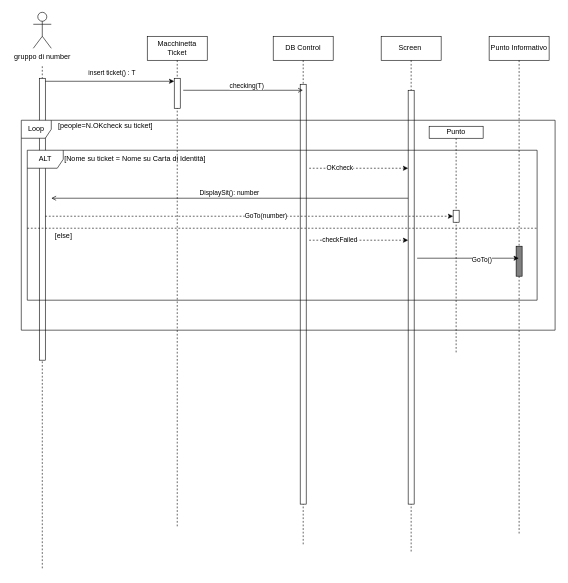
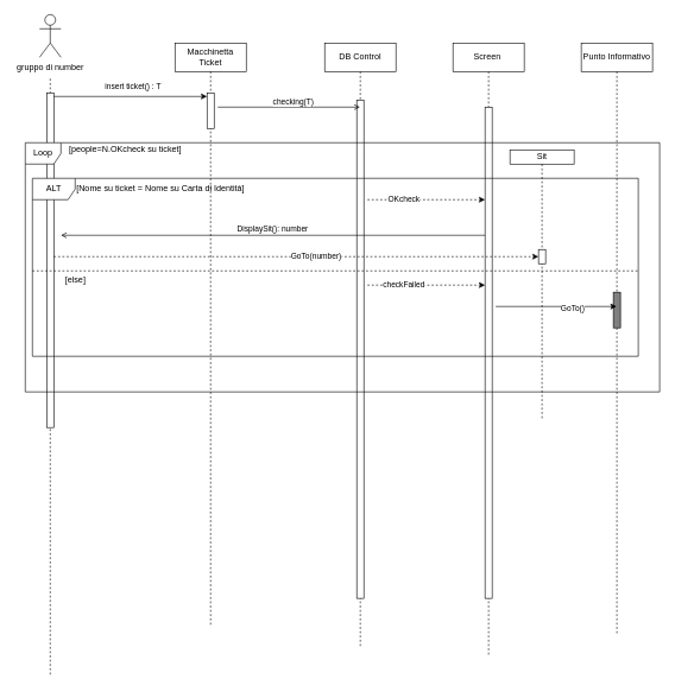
  <mxCell id="0" />
  <mxCell id="1" parent="0" />
  <mxCell id="2" value="DB Control" style="shape=umlLifeline;perimeter=lifelinePerimeter;whiteSpace=wrap;html=1;container=1;dropTarget=0;collapsible=0;recursiveResize=0;outlineConnect=0;portConstraint=eastwest;newEdgeStyle={&quot;edgeStyle&quot;:&quot;elbowEdgeStyle&quot;,&quot;elbow&quot;:&quot;vertical&quot;,&quot;curved&quot;:0,&quot;rounded&quot;:0};" vertex="1" parent="1"><mxGeometry x="455" y="60" width="100" height="850" as="geometry" /></mxCell>
  <mxCell id="3" value="" style="html=1;points=[[0,0,0,0,5],[0,1,0,0,-5],[1,0,0,0,5],[1,1,0,0,-5]];perimeter=orthogonalPerimeter;outlineConnect=0;targetShapes=umlLifeline;portConstraint=eastwest;newEdgeStyle={&quot;curved&quot;:0,&quot;rounded&quot;:0};" vertex="1" parent="2"><mxGeometry x="45" y="80" width="10" height="700" as="geometry" /></mxCell>
  <mxCell id="4" value="Macchinetta Ticket" style="shape=umlLifeline;perimeter=lifelinePerimeter;whiteSpace=wrap;html=1;container=1;dropTarget=0;collapsible=0;recursiveResize=0;outlineConnect=0;portConstraint=eastwest;newEdgeStyle={&quot;edgeStyle&quot;:&quot;elbowEdgeStyle&quot;,&quot;elbow&quot;:&quot;vertical&quot;,&quot;curved&quot;:0,&quot;rounded&quot;:0};" vertex="1" parent="1"><mxGeometry x="245" y="60" width="100" height="820" as="geometry" /></mxCell>
  <mxCell id="5" value="" style="html=1;points=[[0,0,0,0,5],[0,1,0,0,-5],[1,0,0,0,5],[1,1,0,0,-5]];perimeter=orthogonalPerimeter;outlineConnect=0;targetShapes=umlLifeline;portConstraint=eastwest;newEdgeStyle={&quot;curved&quot;:0,&quot;rounded&quot;:0};" vertex="1" parent="4"><mxGeometry x="45" y="70" width="10" height="50" as="geometry" /></mxCell>
  <mxCell id="6" value="gruppo di number" style="shape=umlActor;verticalLabelPosition=bottom;verticalAlign=top;html=1;" vertex="1" parent="1"><mxGeometry x="55" y="20" width="30" height="60" as="geometry" /></mxCell>
  <mxCell id="7" value="Punto Informativo" style="shape=umlLifeline;perimeter=lifelinePerimeter;whiteSpace=wrap;html=1;container=1;dropTarget=0;collapsible=0;recursiveResize=0;outlineConnect=0;portConstraint=eastwest;newEdgeStyle={&quot;edgeStyle&quot;:&quot;elbowEdgeStyle&quot;,&quot;elbow&quot;:&quot;vertical&quot;,&quot;curved&quot;:0,&quot;rounded&quot;:0};" vertex="1" parent="1"><mxGeometry x="815" y="60" width="100" height="830" as="geometry" /></mxCell>
  <mxCell id="8" value="" style="html=1;points=[[0,0,0,0,5],[0,1,0,0,-5],[1,0,0,0,5],[1,1,0,0,-5]];perimeter=orthogonalPerimeter;outlineConnect=0;targetShapes=umlLifeline;portConstraint=eastwest;newEdgeStyle={&quot;curved&quot;:0,&quot;rounded&quot;:0};fillColor=#808080;" vertex="1" parent="7"><mxGeometry x="45" y="350" width="10" height="50" as="geometry" /></mxCell>
  <mxCell id="9" value="Screen&amp;nbsp;" style="shape=umlLifeline;perimeter=lifelinePerimeter;whiteSpace=wrap;html=1;container=1;dropTarget=0;collapsible=0;recursiveResize=0;outlineConnect=0;portConstraint=eastwest;newEdgeStyle={&quot;edgeStyle&quot;:&quot;elbowEdgeStyle&quot;,&quot;elbow&quot;:&quot;vertical&quot;,&quot;curved&quot;:0,&quot;rounded&quot;:0};" vertex="1" parent="1"><mxGeometry x="635" y="60" width="100" height="860" as="geometry" /></mxCell>
  <mxCell id="10" value="" style="html=1;points=[[0,0,0,0,5],[0,1,0,0,-5],[1,0,0,0,5],[1,1,0,0,-5]];perimeter=orthogonalPerimeter;outlineConnect=0;targetShapes=umlLifeline;portConstraint=eastwest;newEdgeStyle={&quot;curved&quot;:0,&quot;rounded&quot;:0};" vertex="1" parent="9"><mxGeometry x="45" y="90" width="10" height="690" as="geometry" /></mxCell>
  <mxCell id="11" value="" style="shape=umlLifeline;perimeter=lifelinePerimeter;whiteSpace=wrap;html=1;container=1;dropTarget=0;collapsible=0;recursiveResize=0;outlineConnect=0;portConstraint=eastwest;newEdgeStyle={&quot;edgeStyle&quot;:&quot;elbowEdgeStyle&quot;,&quot;elbow&quot;:&quot;vertical&quot;,&quot;curved&quot;:0,&quot;rounded&quot;:0};size=0;" vertex="1" parent="1"><mxGeometry x="20" y="110" width="100" height="840" as="geometry" /></mxCell>
  <mxCell id="12" value="" style="html=1;points=[[0,0,0,0,5],[0,1,0,0,-5],[1,0,0,0,5],[1,1,0,0,-5]];perimeter=orthogonalPerimeter;outlineConnect=0;targetShapes=umlLifeline;portConstraint=eastwest;newEdgeStyle={&quot;curved&quot;:0,&quot;rounded&quot;:0};" vertex="1" parent="11"><mxGeometry x="45" y="20" width="10" height="470" as="geometry" /></mxCell>
  <mxCell id="13" value="" style="endArrow=classic;html=1;rounded=0;exitX=1;exitY=0;exitDx=0;exitDy=5;exitPerimeter=0;entryX=0;entryY=0;entryDx=0;entryDy=5;entryPerimeter=0;" edge="1" parent="1" source="12" target="5"><mxGeometry width="50" height="50" relative="1" as="geometry"><mxPoint x="445" y="320" as="sourcePoint" /><mxPoint x="495" y="270" as="targetPoint" /></mxGeometry></mxCell>
  <mxCell id="14" value="insert ticket() : T" style="edgeLabel;html=1;align=center;verticalAlign=middle;resizable=0;points=[];" connectable="0" vertex="1" parent="13"><mxGeometry x="-0.04" y="-3" relative="1" as="geometry"><mxPoint x="7" y="-18" as="offset" /></mxGeometry></mxCell>
  <mxCell id="15" value="Loop" style="shape=umlFrame;whiteSpace=wrap;html=1;pointerEvents=0;recursiveResize=0;container=1;collapsible=0;width=50;" vertex="1" parent="1"><mxGeometry x="35" y="200" width="890" height="350" as="geometry" /></mxCell>
  <mxCell id="16" value="ALT" style="shape=umlFrame;whiteSpace=wrap;html=1;pointerEvents=0;recursiveResize=0;container=1;collapsible=0;width=60;height=30;" vertex="1" parent="15"><mxGeometry x="10" y="50" width="850" height="250" as="geometry" /></mxCell>
  <mxCell id="17" value="[Nome su ticket = Nome su Carta di Identità]" style="text;html=1;" vertex="1" parent="16"><mxGeometry width="250" height="20" relative="1" as="geometry"><mxPoint x="60" as="offset" /></mxGeometry></mxCell>
  <mxCell id="18" value="" style="line;strokeWidth=1;dashed=1;labelPosition=center;verticalLabelPosition=bottom;align=left;verticalAlign=top;spacingLeft=20;spacingTop=15;html=1;whiteSpace=wrap;" vertex="1" parent="16"><mxGeometry y="125" width="850" height="10" as="geometry" /></mxCell>
  <mxCell id="19" value="" style="html=1;labelBackgroundColor=#ffffff;startArrow=none;startFill=0;startSize=6;endArrow=classic;endFill=1;endSize=6;jettySize=auto;orthogonalLoop=1;strokeWidth=1;dashed=1;fontSize=14;rounded=0;" edge="1" parent="16" target="10"><mxGeometry width="60" height="60" relative="1" as="geometry"><mxPoint x="470" y="30" as="sourcePoint" /><mxPoint x="605" y="30" as="targetPoint" /></mxGeometry></mxCell>
  <mxCell id="20" value="OKcheck" style="edgeLabel;html=1;align=center;verticalAlign=middle;resizable=0;points=[];" connectable="0" vertex="1" parent="19"><mxGeometry x="-0.399" y="2" relative="1" as="geometry"><mxPoint as="offset" /></mxGeometry></mxCell>
  <mxCell id="21" value="" style="html=1;labelBackgroundColor=#ffffff;startArrow=none;startFill=0;startSize=6;endArrow=classic;endFill=1;endSize=6;jettySize=auto;orthogonalLoop=1;strokeWidth=1;dashed=1;fontSize=14;rounded=0;" edge="1" parent="16"><mxGeometry width="60" height="60" relative="1" as="geometry"><mxPoint x="470" y="150" as="sourcePoint" /><mxPoint x="635" y="150" as="targetPoint" /></mxGeometry></mxCell>
  <mxCell id="22" value="checkFailed" style="edgeLabel;html=1;align=center;verticalAlign=middle;resizable=0;points=[];" connectable="0" vertex="1" parent="21"><mxGeometry x="-0.399" y="2" relative="1" as="geometry"><mxPoint as="offset" /></mxGeometry></mxCell>
  <mxCell id="23" value="" style="edgeStyle=none;orthogonalLoop=1;jettySize=auto;html=1;rounded=0;" edge="1" parent="16" target="7"><mxGeometry width="100" relative="1" as="geometry"><mxPoint x="650" y="180" as="sourcePoint" /><mxPoint x="750" y="180" as="targetPoint" /><Array as="points" /></mxGeometry></mxCell>
  <mxCell id="24" value="GoTo()" style="edgeLabel;html=1;align=center;verticalAlign=middle;resizable=0;points=[];" connectable="0" vertex="1" parent="23"><mxGeometry x="0.268" y="-1" relative="1" as="geometry"><mxPoint as="offset" /></mxGeometry></mxCell>
  <mxCell id="25" value="" style="html=1;labelBackgroundColor=#ffffff;startArrow=none;startFill=0;startSize=6;endArrow=classic;endFill=1;endSize=6;jettySize=auto;orthogonalLoop=1;strokeWidth=1;dashed=1;fontSize=14;rounded=0;" edge="1" parent="16"><mxGeometry width="60" height="60" relative="1" as="geometry"><mxPoint x="30" y="110" as="sourcePoint" /><mxPoint x="710" y="110" as="targetPoint" /></mxGeometry></mxCell>
  <mxCell id="26" value="GoTo(number)" style="edgeLabel;html=1;align=center;verticalAlign=middle;resizable=0;points=[];" connectable="0" vertex="1" parent="25"><mxGeometry x="0.079" y="2" relative="1" as="geometry"><mxPoint as="offset" /></mxGeometry></mxCell>
  <mxCell id="27" value="[people=N.OKcheck su ticket]" style="text;html=1;align=center;verticalAlign=middle;resizable=0;points=[];autosize=1;strokeColor=none;fillColor=none;" vertex="1" parent="15"><mxGeometry x="50" y="-5" width="180" height="30" as="geometry" /></mxCell>
- <mxCell id="28" value="Punto" style="shape=umlLifeline;perimeter=lifelinePerimeter;whiteSpace=wrap;html=1;container=1;dropTarget=0;collapsible=0;recursiveResize=0;outlineConnect=0;portConstraint=eastwest;newEdgeStyle={&quot;edgeStyle&quot;:&quot;elbowEdgeStyle&quot;,&quot;elbow&quot;:&quot;vertical&quot;,&quot;curved&quot;:0,&quot;rounded&quot;:0};size=20;" vertex="1" parent="15"><mxGeometry x="680" y="10" width="90" height="380" as="geometry" /></mxCell>
+ <mxCell id="28" value="Sit" style="shape=umlLifeline;perimeter=lifelinePerimeter;whiteSpace=wrap;html=1;container=1;dropTarget=0;collapsible=0;recursiveResize=0;outlineConnect=0;portConstraint=eastwest;newEdgeStyle={&quot;edgeStyle&quot;:&quot;elbowEdgeStyle&quot;,&quot;elbow&quot;:&quot;vertical&quot;,&quot;curved&quot;:0,&quot;rounded&quot;:0};size=20;" vertex="1" parent="15"><mxGeometry x="680" y="10" width="90" height="380" as="geometry" /></mxCell>
  <mxCell id="29" value="" style="html=1;points=[[0,0,0,0,5],[0,1,0,0,-5],[1,0,0,0,5],[1,1,0,0,-5]];perimeter=orthogonalPerimeter;outlineConnect=0;targetShapes=umlLifeline;portConstraint=eastwest;newEdgeStyle={&quot;curved&quot;:0,&quot;rounded&quot;:0};" vertex="1" parent="28"><mxGeometry x="40" y="140" width="10" height="20" as="geometry" /></mxCell>
  <mxCell id="30" value="[else]" style="text;html=1;align=center;verticalAlign=middle;resizable=0;points=[];autosize=1;strokeColor=none;fillColor=none;" vertex="1" parent="1"><mxGeometry x="80" y="378" width="50" height="30" as="geometry" /></mxCell>
  <mxCell id="31" value="" style="html=1;verticalAlign=bottom;labelBackgroundColor=none;endArrow=open;endFill=0;rounded=0;" edge="1" parent="1" target="2"><mxGeometry width="160" relative="1" as="geometry"><mxPoint x="305" y="150" as="sourcePoint" /><mxPoint x="465" y="150" as="targetPoint" /></mxGeometry></mxCell>
  <mxCell id="32" value="checking(T)" style="edgeLabel;html=1;align=center;verticalAlign=middle;resizable=0;points=[];" connectable="0" vertex="1" parent="31"><mxGeometry x="0.056" y="8" relative="1" as="geometry"><mxPoint as="offset" /></mxGeometry></mxCell>
  <mxCell id="33" value="&lt;span style=&quot;background-color: rgb(255, 255, 255);&quot;&gt;DisplaySit(): number&lt;/span&gt;" style="html=1;verticalAlign=bottom;labelBackgroundColor=none;endArrow=open;endFill=0;rounded=0;" edge="1" parent="1" source="10"><mxGeometry width="160" relative="1" as="geometry"><mxPoint x="475" y="320" as="sourcePoint" /><mxPoint x="85" y="330" as="targetPoint" /></mxGeometry></mxCell>
